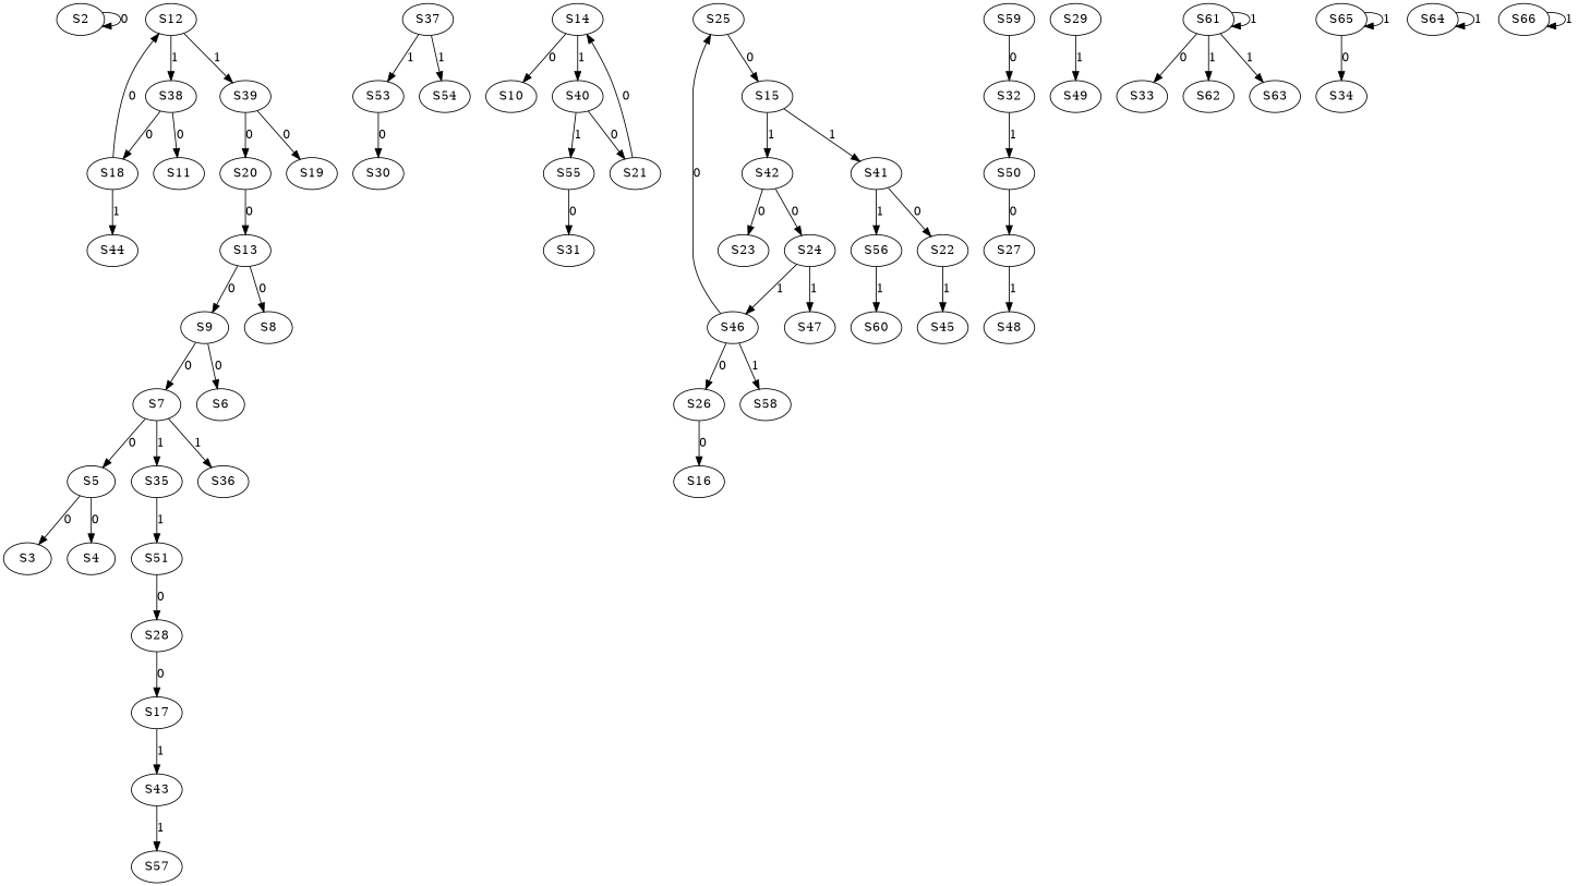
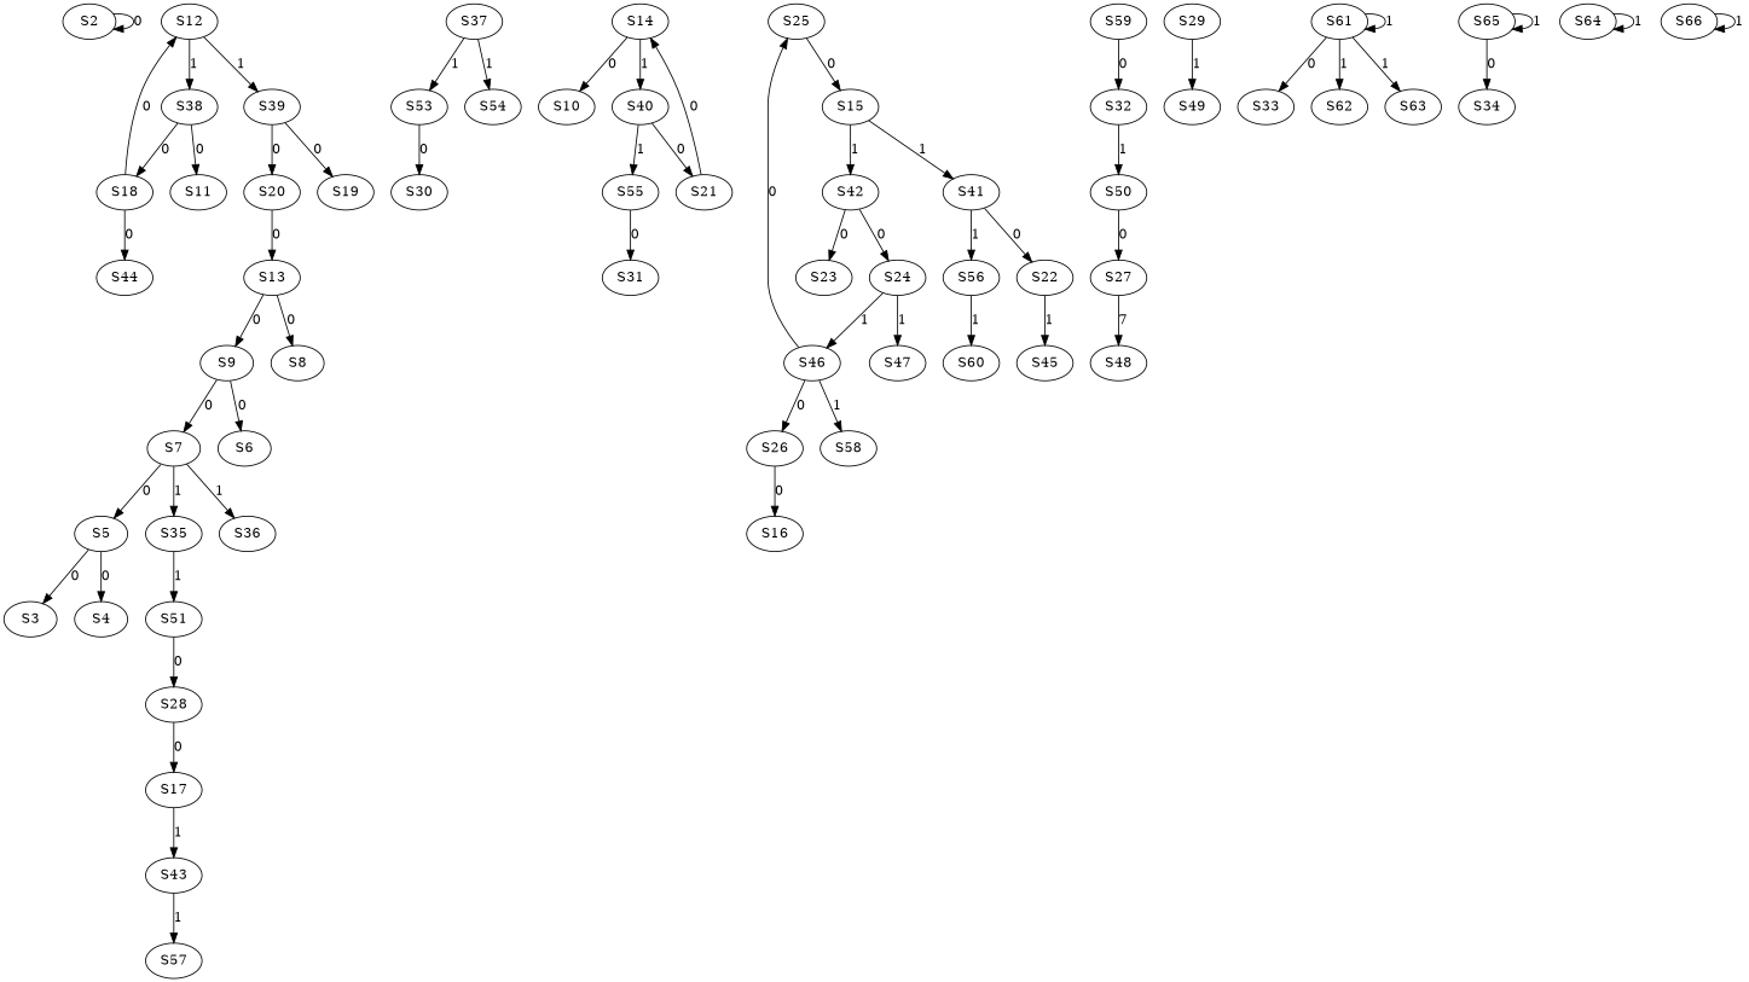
  strict digraph {
    S2
    S5
    S3
    S4
    S7
    S35
    S36
    S51
    S9
    S6
    S37
    S53
    S54
    S13
    S8
    S14
    S10
    S40
    S21
    S55
    S18
    S12
    S44
    S38
    S39
    S11
    S20
    S19
    S25
    S15
    S41
    S42
    S22
    S56
    S23
    S24
    S26
    S16
    S28
    S17
    S43
    S57
    S31
    S45
    S60
    S46
    S47
    S58
    S50
    S27
    S48
    S29
    S49
    S30
    S59
    S32
    S61
    S33
    S62
    S63
    S65
    S34
    S64
    S66
    S2 -> S2 [label=0]
    S5 -> S3 [label=0]
    S5 -> S4 [label=0]
    S7 -> S5 [label=0]
    S7 -> S35 [label=1]
    S7 -> S36 [label=1]
    S35 -> S51 [label=1]
    S51 -> S28 [label=0]
    S9 -> S7 [label=0]
    S9 -> S6 [label=0]
    S37 -> S53 [label=1]
    S37 -> S54 [label=1]
    S53 -> S30 [label=0]
    S13 -> S9 [label=0]
    S13 -> S8 [label=0]
    S14 -> S10 [label=0]
    S14 -> S40 [label=1]
    S40 -> S21 [label=0]
    S40 -> S55 [label=1]
    S21 -> S14 [label=0]
    S55 -> S31 [label=0]
    S18 -> S12 [label=0]
-   S18 -> S44 [label=1]
+   S18 -> S44 [label=0]
    S12 -> S38 [label=1]
    S12 -> S39 [label=1]
    S38 -> S18 [label=0]
    S38 -> S11 [label=0]
    S39 -> S20 [label=0]
    S39 -> S19 [label=0]
    S20 -> S13 [label=0]
    S25 -> S15 [label=0]
    S15 -> S41 [label=1]
    S15 -> S42 [label=1]
    S41 -> S22 [label=0]
    S41 -> S56 [label=1]
    S42 -> S23 [label=0]
    S42 -> S24 [label=0]
    S22 -> S45 [label=1]
    S56 -> S60 [label=1]
    S24 -> S46 [label=1]
    S24 -> S47 [label=1]
    S26 -> S16 [label=0]
    S28 -> S17 [label=0]
    S17 -> S43 [label=1]
    S43 -> S57 [label=1]
    S46 -> S25 [label=0]
    S46 -> S26 [label=0]
    S46 -> S58 [label=1]
    S50 -> S27 [label=0]
-   S27 -> S48 [label=1]
+   S27 -> S48 [label=7]
    S29 -> S49 [label=1]
    S59 -> S32 [label=0]
    S32 -> S50 [label=1]
    S61 -> S61 [label=1]
    S61 -> S33 [label=0]
    S61 -> S62 [label=1]
    S61 -> S63 [label=1]
    S65 -> S65 [label=1]
    S65 -> S34 [label=0]
    S64 -> S64 [label=1]
    S66 -> S66 [label=1]
  }
